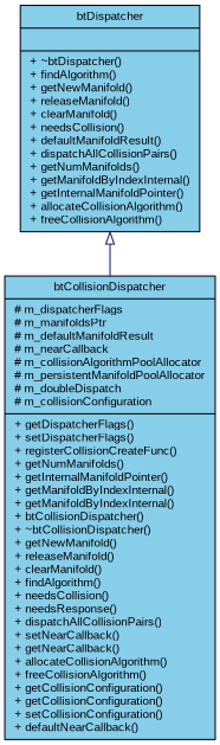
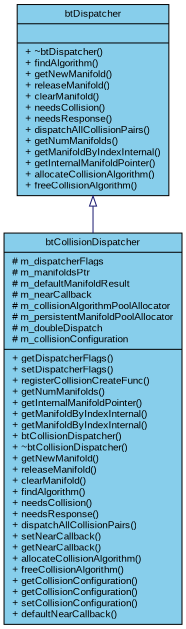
  digraph {
    fontname="Liberation Sans"
    node [color=black fillcolor=skyblue fontname="Liberation Sans" fontsize=10 shape=record style=filled]
    n1 [fontcolor=black height=0.2 label="{btCollisionDispatcher\n|# m_dispatcherFlags\l# m_manifoldsPtr\l# m_defaultManifoldResult\l# m_nearCallback\l# m_collisionAlgorithmPoolAllocator\l# m_persistentManifoldPoolAllocator\l# m_doubleDispatch\l# m_collisionConfiguration\l|+ getDispatcherFlags()\l+ setDispatcherFlags()\l+ registerCollisionCreateFunc()\l+ getNumManifolds()\l+ getInternalManifoldPointer()\l+ getManifoldByIndexInternal()\l+ getManifoldByIndexInternal()\l+ btCollisionDispatcher()\l+ ~btCollisionDispatcher()\l+ getNewManifold()\l+ releaseManifold()\l+ clearManifold()\l+ findAlgorithm()\l+ needsCollision()\l+ needsResponse()\l+ dispatchAllCollisionPairs()\l+ setNearCallback()\l+ getNearCallback()\l+ allocateCollisionAlgorithm()\l+ freeCollisionAlgorithm()\l+ getCollisionConfiguration()\l+ getCollisionConfiguration()\l+ setCollisionConfiguration()\l+ defaultNearCallback()\l}" width=0.4]
-   n2 [height=0.2 label="{btDispatcher\n||+ ~btDispatcher()\l+ findAlgorithm()\l+ getNewManifold()\l+ releaseManifold()\l+ clearManifold()\l+ needsCollision()\l+ defaultManifoldResult()\l+ dispatchAllCollisionPairs()\l+ getNumManifolds()\l+ getManifoldByIndexInternal()\l+ getInternalManifoldPointer()\l+ allocateCollisionAlgorithm()\l+ freeCollisionAlgorithm()\l}" width=0.4]
+   n2 [height=0.2 label="{btDispatcher\n||+ ~btDispatcher()\l+ findAlgorithm()\l+ getNewManifold()\l+ releaseManifold()\l+ clearManifold()\l+ needsCollision()\l+ needsResponse()\l+ dispatchAllCollisionPairs()\l+ getNumManifolds()\l+ getManifoldByIndexInternal()\l+ getInternalManifoldPointer()\l+ allocateCollisionAlgorithm()\l+ freeCollisionAlgorithm()\l}" width=0.4]
    n2 -> n1 [arrowtail=empty color=midnightblue dir=back fontname="Liberation Sans" fontsize=10 labelfontname=Helvetica labelfontsize=10 style=solid]
  }
